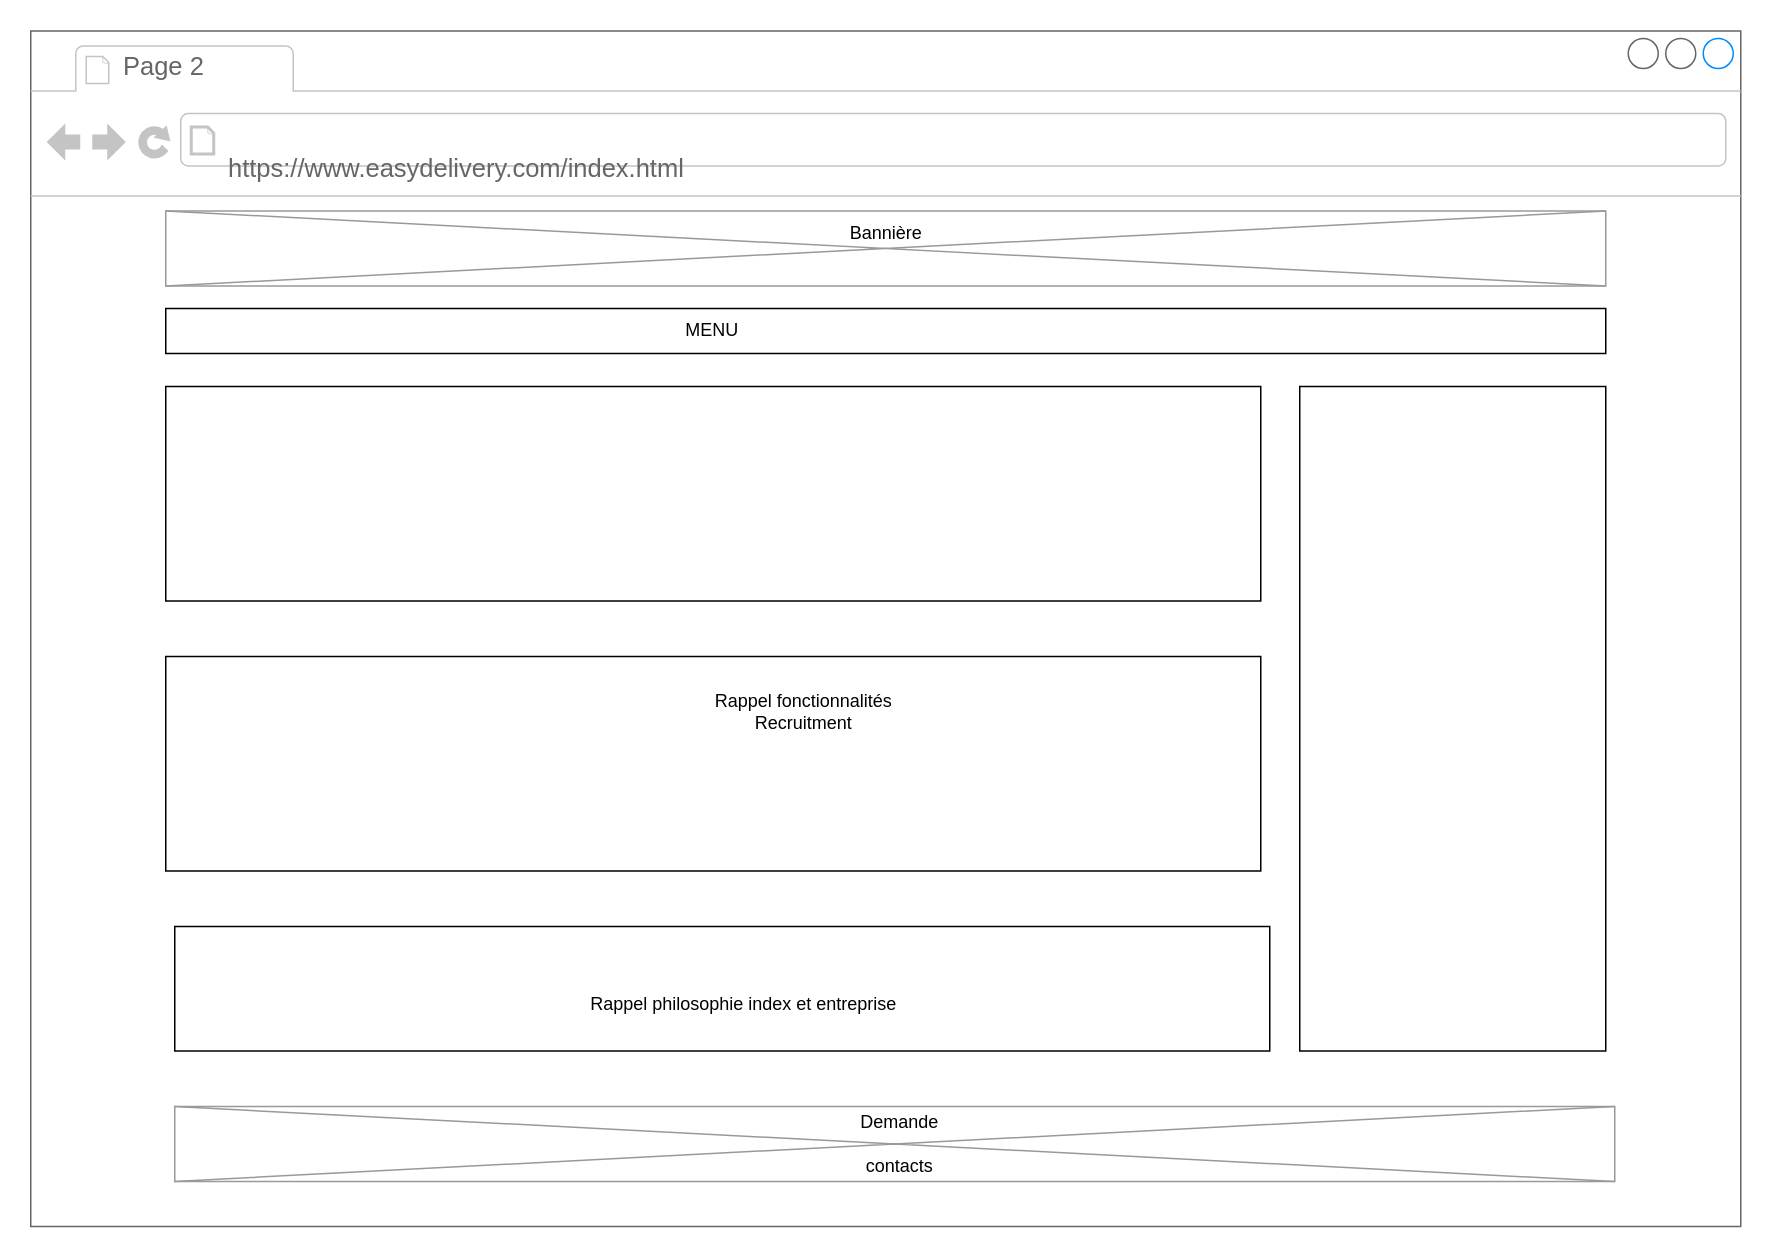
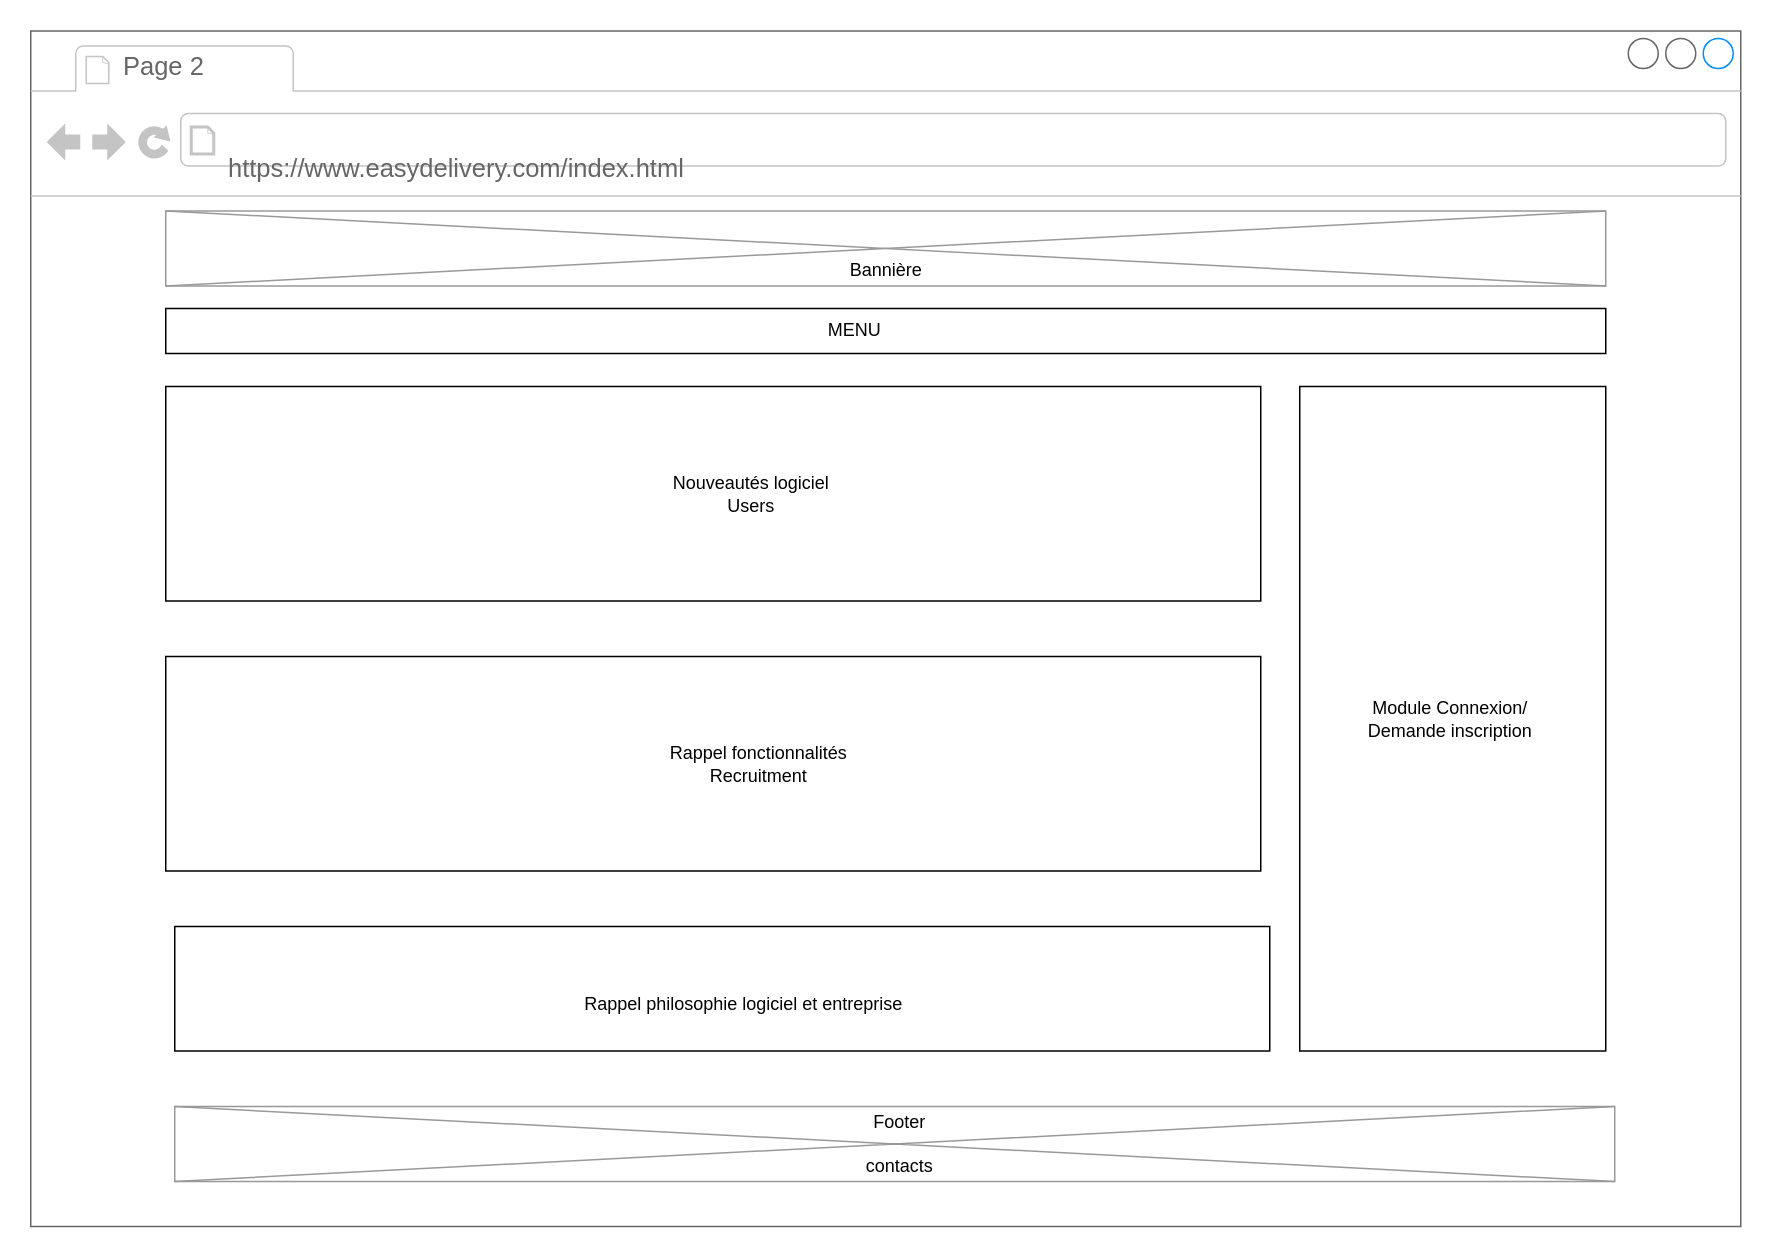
  <mxCell id="0" />
  <mxCell id="1" parent="0" />
  <mxCell id="2" value="" style="strokeWidth=1;shadow=0;dashed=0;align=center;html=1;shape=mxgraph.mockup.containers.browserWindow;rSize=0;strokeColor=#666666;strokeColor2=#008cff;strokeColor3=#c4c4c4;mainText=,;recursiveResize=0;" parent="1" vertex="1"><mxGeometry x="20" y="20" width="1140" height="797" as="geometry" /></mxCell>
  <mxCell id="3" value="Page 2" style="strokeWidth=1;shadow=0;dashed=0;align=center;html=1;shape=mxgraph.mockup.containers.anchor;fontSize=17;fontColor=#666666;align=left;" parent="2" vertex="1"><mxGeometry x="60" y="12" width="110" height="26" as="geometry" /></mxCell>
  <mxCell id="4" value="https://www.easydelivery.com/index.html" style="strokeWidth=1;shadow=0;dashed=0;align=center;html=1;shape=mxgraph.mockup.containers.anchor;rSize=0;fontSize=17;fontColor=#666666;align=left;" parent="2" vertex="1"><mxGeometry x="130" y="80" width="250" height="26" as="geometry" /></mxCell>
  <mxCell id="5" value="" style="verticalLabelPosition=bottom;shadow=0;dashed=0;align=center;html=1;verticalAlign=top;strokeWidth=1;shape=mxgraph.mockup.graphics.simpleIcon;strokeColor=#999999;" parent="2" vertex="1"><mxGeometry x="90" y="120" width="960" height="50" as="geometry" /></mxCell>
  <mxCell id="6" value="" style="verticalLabelPosition=bottom;verticalAlign=top;html=1;shape=mxgraph.basic.rect;fillColor2=none;strokeWidth=1;size=20;indent=5;" parent="2" vertex="1"><mxGeometry x="90" y="185" width="960" height="30" as="geometry" /></mxCell>
- <mxCell id="7" value="MENU" style="text;html=1;align=center;verticalAlign=middle;resizable=0;points=[];;autosize=1;" parent="2" vertex="1"><mxGeometry x="429" y="190" width="50" height="20" as="geometry" /></mxCell>
+ <mxCell id="7" value="MENU" style="text;html=1;align=center;verticalAlign=middle;resizable=0;points=[];;autosize=1;" parent="2" vertex="1"><mxGeometry x="524" y="190" width="50" height="20" as="geometry" /></mxCell>
  <mxCell id="8" value="" style="verticalLabelPosition=bottom;verticalAlign=top;html=1;shape=mxgraph.basic.rect;fillColor2=none;strokeWidth=1;size=20;indent=5;" parent="2" vertex="1"><mxGeometry x="90" y="237" width="730" height="143" as="geometry" /></mxCell>
- <mxCell id="9" value="Bannière" style="text;html=1;align=center;verticalAlign=middle;resizable=0;points=[];;autosize=1;" parent="2" vertex="1"><mxGeometry x="540" y="125" width="60" height="20" as="geometry" /></mxCell>
+ <mxCell id="9" value="Bannière" style="text;html=1;align=center;verticalAlign=middle;resizable=0;points=[];;autosize=1;" parent="2" vertex="1"><mxGeometry x="540" y="150" width="60" height="20" as="geometry" /></mxCell>
  <mxCell id="10" value="" style="verticalLabelPosition=bottom;verticalAlign=top;html=1;shape=mxgraph.basic.rect;fillColor2=none;strokeWidth=1;size=20;indent=5;" parent="2" vertex="1"><mxGeometry x="90" y="417" width="730" height="143" as="geometry" /></mxCell>
  <mxCell id="11" value="" style="verticalLabelPosition=bottom;verticalAlign=top;html=1;shape=mxgraph.basic.rect;fillColor2=none;strokeWidth=1;size=20;indent=5;" parent="2" vertex="1"><mxGeometry x="96" y="597" width="730" height="83" as="geometry" /></mxCell>
  <mxCell id="12" value="" style="verticalLabelPosition=bottom;shadow=0;dashed=0;align=center;html=1;verticalAlign=top;strokeWidth=1;shape=mxgraph.mockup.graphics.simpleIcon;strokeColor=#999999;" parent="2" vertex="1"><mxGeometry x="96" y="717" width="960" height="50" as="geometry" /></mxCell>
- <mxCell id="13" value="Demande &lt;br&gt;&lt;br&gt;contacts" style="text;html=1;align=center;verticalAlign=middle;resizable=0;points=[];;autosize=1;" parent="2" vertex="1"><mxGeometry x="549" y="717" width="60" height="50" as="geometry" /></mxCell>
+ <mxCell id="13" value="Footer &lt;br&gt;&lt;br&gt;contacts" style="text;html=1;align=center;verticalAlign=middle;resizable=0;points=[];;autosize=1;" parent="2" vertex="1"><mxGeometry x="549" y="717" width="60" height="50" as="geometry" /></mxCell>
  <mxCell id="14" value="" style="verticalLabelPosition=bottom;verticalAlign=top;html=1;shape=mxgraph.basic.rect;fillColor2=none;strokeWidth=1;size=20;indent=5;" parent="2" vertex="1"><mxGeometry x="846" y="237" width="204" height="443" as="geometry" /></mxCell>
- <mxCell id="16" value="Rappel fonctionnalités&lt;br&gt;Recruitment" style="text;html=1;align=center;verticalAlign=middle;resizable=0;points=[];;autosize=1;" parent="2" vertex="1"><mxGeometry x="450" y="438.5" width="130" height="30" as="geometry" /></mxCell>
- <mxCell id="17" value="Rappel philosophie index et entreprise" style="text;html=1;align=center;verticalAlign=middle;resizable=0;points=[];;autosize=1;" parent="2" vertex="1"><mxGeometry x="360" y="638.5" width="230" height="20" as="geometry" /></mxCell>
+ <mxCell id="15" value="Nouveautés logiciel&lt;br&gt;Users" style="text;html=1;align=center;verticalAlign=middle;resizable=0;points=[];;autosize=1;" parent="2" vertex="1"><mxGeometry x="420" y="293.5" width="120" height="30" as="geometry" /></mxCell>
+ <mxCell id="16" value="Rappel fonctionnalités&lt;br&gt;Recruitment" style="text;html=1;align=center;verticalAlign=middle;resizable=0;points=[];;autosize=1;" parent="2" vertex="1"><mxGeometry x="420" y="473.5" width="130" height="30" as="geometry" /></mxCell>
+ <mxCell id="17" value="Rappel philosophie logiciel et entreprise" style="text;html=1;align=center;verticalAlign=middle;resizable=0;points=[];;autosize=1;" parent="2" vertex="1"><mxGeometry x="360" y="638.5" width="230" height="20" as="geometry" /></mxCell>
+ <mxCell id="18" value="Module Connexion/ &lt;br&gt;Demande inscription" style="text;html=1;align=center;verticalAlign=middle;resizable=0;points=[];;autosize=1;" parent="2" vertex="1"><mxGeometry x="886" y="443.5" width="120" height="30" as="geometry" /></mxCell>
